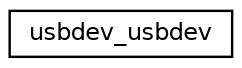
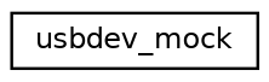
  digraph {
    rankdir=LR
-   n1 [color=black fillcolor=white fontname=Helvetica fontsize=10 height=0.2 label=usbdev_usbdev shape=record style=filled width=0.4]
+   n1 [color=black fillcolor=white fontname=Helvetica fontsize=10 height=0.2 label=usbdev_mock shape=record style=filled width=0.4]
  }
